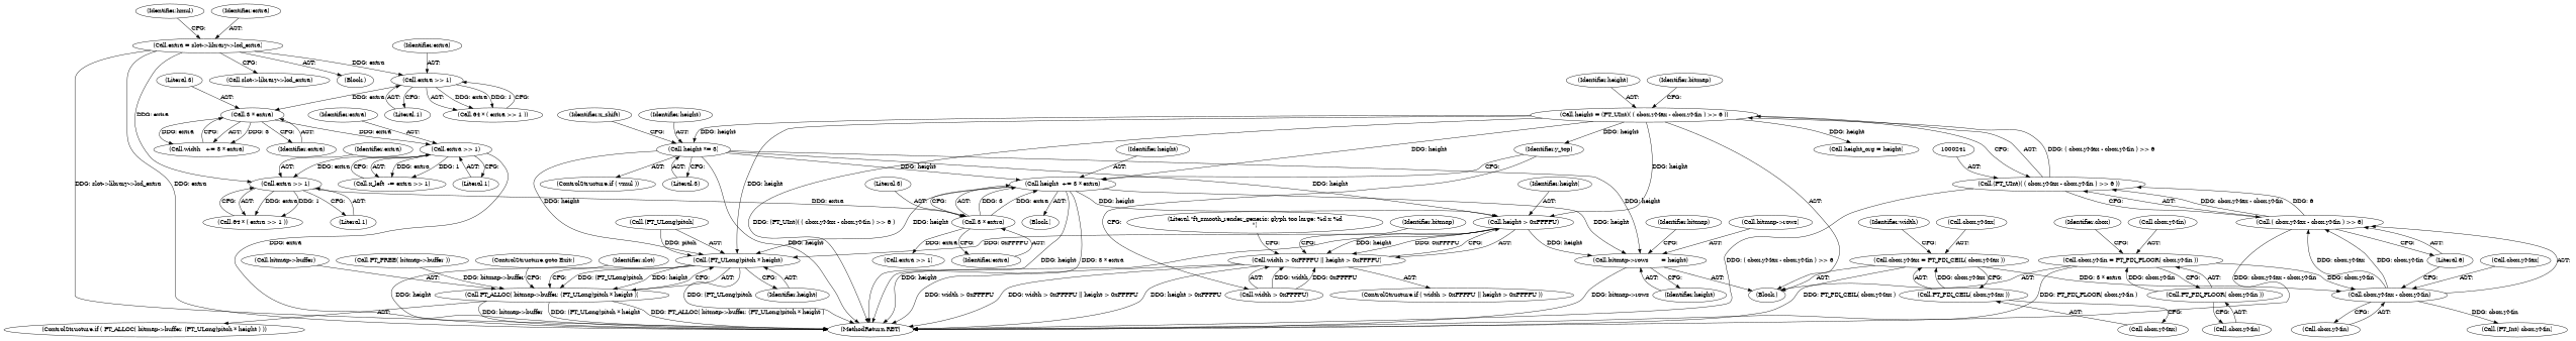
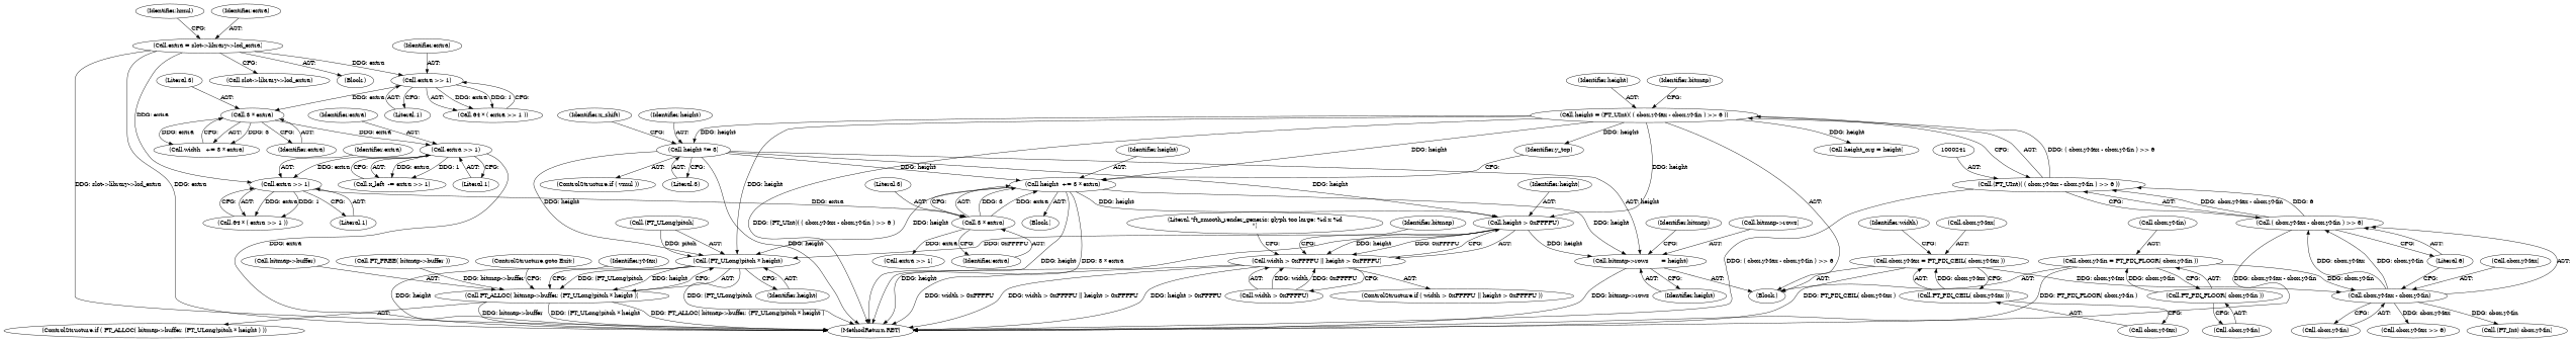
  digraph {
    n1 [label="(Call,height > 0xFFFFU)"]
    n2 [label="(Call,width > 0xFFFFU || height > 0xFFFFU)"]
    n3 [label="(Call,bitmap->rows       = height)"]
    n4 [label="(Call,(FT_ULong)pitch * height)"]
    n5 [label="(MethodReturn,RET)"]
    n6 [label="(Call,width > 0xFFFFU)"]
    n7 [label="(ControlStructure,if ( width > 0xFFFFU || height > 0xFFFFU ))"]
    n8 [label="(Block,)"]
    n9 [label="(Identifier,height)"]
    n10 [label="(Call,FT_ALLOC( bitmap->buffer, (FT_ULong)pitch * height ))"]
    n11 [label="(Identifier,height)"]
    n12 [label="(Call,height *= 3)"]
    n13 [label="(Call,height  += 3 * extra)"]
    n14 [label="(ControlStructure,if ( vmul ))"]
    n15 [label="(Literal,3)"]
    n16 [label="(Call,3 * extra)"]
    n17 [label="(Block,)"]
    n18 [label="(Call,height = (FT_UInt)( ( cbox.yMax - cbox.yMin ) >> 6 ))"]
    n19 [label="(Call,(FT_UInt)( ( cbox.yMax - cbox.yMin ) >> 6 ))"]
    n20 [label="(Call,height_org = height)"]
    n21 [label="(Identifier,y_top)"]
    n22 [label="(Call,( cbox.yMax - cbox.yMin ) >> 6)"]
    n23 [label="(Literal,6)"]
    n24 [label="(Call,cbox.yMax - cbox.yMin)"]
    n25 [label="(Call,(FT_Int) cbox.yMin)"]
    n26 [label="(Call,cbox.yMin)"]
+   n27 [label="(Call,cbox.yMax >> 6)"]
    n28 [label="(Call,cbox.yMax = FT_PIX_CEIL( cbox.yMax ))"]
    n29 [label="(Call,FT_PIX_CEIL( cbox.yMax ))"]
    n30 [label="(Call,cbox.yMax)"]
    n31 [label="(Call,cbox.yMin = FT_PIX_FLOOR( cbox.yMin ))"]
    n32 [label="(Call,FT_PIX_FLOOR( cbox.yMin ))"]
    n33 [label="(Call,cbox.yMin)"]
    n34 [label="(Identifier,extra)"]
    n35 [label="(Call,extra >> 1)"]
    n36 [label="(Call,extra >> 1)"]
    n37 [label="(Literal,1)"]
    n38 [label="(Call,64 * ( extra >> 1 ))"]
    n39 [label="(Call,extra = slot->library->lcd_extra)"]
    n40 [label="(Call,extra >> 1)"]
    n41 [label="(Call,slot->library->lcd_extra)"]
    n42 [label="(Block,)"]
    n43 [label="(Call,3 * extra)"]
    n44 [label="(Literal,1)"]
    n45 [label="(Call,64 * ( extra >> 1 ))"]
    n46 [label="(Call,extra >> 1)"]
    n47 [label="(Call,x_left  -= extra >> 1)"]
    n48 [label="(Literal,1)"]
    n49 [label="(Identifier,extra)"]
    n50 [label="(Call,width   += 3 * extra)"]
    n51 [label="(ControlStructure,if ( FT_ALLOC( bitmap->buffer, (FT_ULong)pitch * height ) ))"]
    n52 [label="(Call,cbox.yMax)"]
    n53 [label="(Call,cbox.yMin)"]
    n54 [label="(Identifier,bitmap)"]
    n55 [label="(Call,bitmap->rows)"]
    n56 [label="(Identifier,extra)"]
    n57 [label="(Call,(FT_ULong)pitch)"]
    n58 [label="(Identifier,x_shift)"]
    n59 [label="(Literal,3)"]
    n60 [label="(Identifier,hmul)"]
    n61 [label="(Identifier,height)"]
    n62 [label="(Identifier,width)"]
    n63 [label="(Identifier,extra)"]
    n64 [label="(Identifier,height)"]
    n65 [label="(Identifier,bitmap)"]
-   n66 [label="(Identifier,slot)"]
+   n66 [label="(Identifier,yMax)"]
    n67 [label="(Identifier,extra)"]
    n68 [label="(Literal,3)"]
    n69 [label="(Call,bitmap->buffer)"]
    n70 [label="(Call,cbox.yMax)"]
    n71 [label="(Literal,\"ft_smooth_render_generic: glyph too large: %d x %d\n\")"]
    n72 [label="(Identifier,extra)"]
    n73 [label="(Call,FT_FREE( bitmap->buffer ))"]
    n74 [label="(Identifier,bitmap)"]
    n75 [label="(Identifier,height)"]
    n76 [label="(Identifier,height)"]
-   n77 [label="(Identifier,cbox)"]
    n78 [label="(ControlStructure,goto Exit;)"]
    1000241
    n1 -> n2 [label="AST: "]
    n1 -> n2 [label="DDG: height"]
    n1 -> n2 [label="DDG: 0xFFFFU"]
    n1 -> n3 [label="DDG: height"]
    n1 -> n4 [label="DDG: 0xFFFFU"]
    n1 -> n5 [label="DDG: height"]
    n2 -> n1 [label="CFG: "]
    n2 -> n5 [label="DDG: width > 0xFFFFU"]
    n2 -> n5 [label="DDG: width > 0xFFFFU || height > 0xFFFFU"]
    n2 -> n5 [label="DDG: height > 0xFFFFU"]
-   n21 -> n6 [label="CFG: "]
+   n2 -> n6 [label="CFG: "]
    n2 -> n7 [label="AST: "]
    n3 -> n5 [label="DDG: bitmap->rows"]
    n3 -> n8 [label="AST: "]
    n3 -> n9 [label="CFG: "]
    n4 -> n5 [label="DDG: height"]
    n4 -> n5 [label="DDG: (FT_ULong)pitch"]
    n4 -> n10 [label="AST: "]
    n4 -> n10 [label="DDG: (FT_ULong)pitch"]
    n4 -> n10 [label="DDG: height"]
    n4 -> n11 [label="CFG: "]
    n6 -> n2 [label="AST: "]
    n6 -> n2 [label="DDG: width"]
    n6 -> n2 [label="DDG: 0xFFFFU"]
    n9 -> n3 [label="AST: "]
    n10 -> n4 [label="CFG: "]
    n10 -> n5 [label="DDG: FT_ALLOC( bitmap->buffer, (FT_ULong)pitch * height )"]
    n10 -> n5 [label="DDG: bitmap->buffer"]
    n10 -> n5 [label="DDG: (FT_ULong)pitch * height"]
    n10 -> n51 [label="AST: "]
    n11 -> n4 [label="AST: "]
    n12 -> n1 [label="DDG: height"]
-   n12 -> n3 [label="DDG: height"]
+   n12 -> n3 [label="AST: height"]
    n12 -> n4 [label="DDG: height"]
    n12 -> n5 [label="DDG: height"]
    n12 -> n13 [label="DDG: height"]
    n12 -> n14 [label="AST: "]
    n12 -> n15 [label="CFG: "]
    n13 -> n1 [label="DDG: height"]
    n13 -> n3 [label="DDG: height"]
    n13 -> n4 [label="DDG: height"]
    n13 -> n5 [label="DDG: height"]
    n13 -> n5 [label="DDG: 3 * extra"]
    n13 -> n16 [label="CFG: "]
    n13 -> n17 [label="AST: "]
    n15 -> n12 [label="AST: "]
    n16 -> n13 [label="AST: "]
    n16 -> n13 [label="DDG: 3"]
    n16 -> n13 [label="DDG: extra"]
    n16 -> n34 [label="CFG: "]
    n16 -> n35 [label="DDG: extra"]
    n18 -> n1 [label="DDG: height"]
    n18 -> n4 [label="DDG: height"]
    n18 -> n5 [label="DDG: (FT_UInt)( ( cbox.yMax - cbox.yMin ) >> 6 )"]
    n18 -> n8 [label="AST: "]
    n18 -> n12 [label="DDG: height"]
    n18 -> n13 [label="DDG: height"]
    n18 -> n19 [label="CFG: "]
    n18 -> n20 [label="DDG: height"]
    n18 -> n21 [label="DDG: height"]
    n19 -> n5 [label="DDG: ( cbox.yMax - cbox.yMin ) >> 6"]
    n19 -> n18 [label="AST: "]
    n19 -> n18 [label="DDG: ( cbox.yMax - cbox.yMin ) >> 6"]
    n19 -> n22 [label="CFG: "]
    n21 -> n13 [label="CFG: "]
    n22 -> n5 [label="DDG: cbox.yMax - cbox.yMin"]
    n22 -> n19 [label="AST: "]
    n22 -> n19 [label="DDG: cbox.yMax - cbox.yMin"]
    n22 -> n19 [label="DDG: 6"]
    n22 -> n23 [label="CFG: "]
    n23 -> n22 [label="AST: "]
    n23 -> n24 [label="CFG: "]
    n24 -> n22 [label="AST: "]
    n24 -> n22 [label="DDG: cbox.yMax"]
    n24 -> n22 [label="DDG: cbox.yMin"]
    n24 -> n25 [label="DDG: cbox.yMin"]
    n24 -> n26 [label="CFG: "]
+   n24 -> n27 [label="DDG: cbox.yMax"]
    n26 -> n24 [label="AST: "]
    n28 -> n5 [label="DDG: FT_PIX_CEIL( cbox.yMax )"]
    n28 -> n8 [label="AST: "]
-   n28 -> n24 [label="DDG: 3 * extra"]
+   n28 -> n24 [label="DDG: cbox.yMax"]
    n28 -> n29 [label="CFG: "]
    n29 -> n28 [label="AST: "]
    n29 -> n28 [label="DDG: cbox.yMax"]
    n29 -> n30 [label="CFG: "]
    n30 -> n29 [label="AST: "]
    n31 -> n5 [label="DDG: FT_PIX_FLOOR( cbox.yMin )"]
    n31 -> n8 [label="AST: "]
    n31 -> n24 [label="DDG: cbox.yMin"]
    n31 -> n32 [label="CFG: "]
    n32 -> n31 [label="AST: "]
    n32 -> n31 [label="DDG: cbox.yMin"]
    n32 -> n33 [label="CFG: "]
    n33 -> n32 [label="AST: "]
    n34 -> n16 [label="AST: "]
    n36 -> n16 [label="DDG: extra"]
    n36 -> n37 [label="CFG: "]
    n36 -> n38 [label="AST: "]
    n36 -> n38 [label="DDG: extra"]
    n36 -> n38 [label="DDG: 1"]
    n37 -> n36 [label="AST: "]
    n38 -> n36 [label="CFG: "]
    n39 -> n5 [label="DDG: slot->library->lcd_extra"]
    n39 -> n5 [label="DDG: extra"]
    n39 -> n36 [label="DDG: extra"]
    n39 -> n40 [label="DDG: extra"]
    n39 -> n41 [label="CFG: "]
    n39 -> n42 [label="AST: "]
    n40 -> n43 [label="DDG: extra"]
    n40 -> n44 [label="CFG: "]
    n40 -> n45 [label="AST: "]
    n40 -> n45 [label="DDG: extra"]
    n40 -> n45 [label="DDG: 1"]
    n43 -> n46 [label="DDG: extra"]
    n43 -> n49 [label="CFG: "]
    n43 -> n50 [label="AST: "]
    n43 -> n50 [label="DDG: 3"]
    n43 -> n50 [label="DDG: extra"]
    n44 -> n40 [label="AST: "]
    n45 -> n40 [label="CFG: "]
    n46 -> n5 [label="DDG: extra"]
    n46 -> n36 [label="DDG: extra"]
    n46 -> n47 [label="AST: "]
    n46 -> n47 [label="DDG: extra"]
    n46 -> n47 [label="DDG: 1"]
    n46 -> n48 [label="CFG: "]
    n47 -> n46 [label="CFG: "]
    n48 -> n46 [label="AST: "]
    n49 -> n43 [label="AST: "]
    n50 -> n43 [label="CFG: "]
    n52 -> n28 [label="AST: "]
    n53 -> n31 [label="AST: "]
    n54 -> n18 [label="CFG: "]
    n55 -> n3 [label="AST: "]
    n56 -> n40 [label="AST: "]
    n57 -> n4 [label="AST: "]
    n57 -> n4 [label="DDG: pitch"]
    n58 -> n12 [label="CFG: "]
    n59 -> n16 [label="AST: "]
    n60 -> n39 [label="CFG: "]
    n61 -> n12 [label="AST: "]
    n62 -> n28 [label="CFG: "]
    n63 -> n46 [label="AST: "]
    n64 -> n18 [label="AST: "]
    n65 -> n3 [label="CFG: "]
    n66 -> n10 [label="CFG: "]
    n67 -> n39 [label="AST: "]
    n68 -> n43 [label="AST: "]
    n69 -> n10 [label="AST: "]
    n70 -> n24 [label="AST: "]
    n71 -> n2 [label="CFG: "]
    n72 -> n36 [label="AST: "]
    n73 -> n10 [label="DDG: bitmap->buffer"]
    n74 -> n2 [label="CFG: "]
    n75 -> n13 [label="AST: "]
    n76 -> n1 [label="AST: "]
-   n77 -> n31 [label="CFG: "]
    n78 -> n10 [label="CFG: "]
    1000241 -> n19 [label="AST: "]
  }
